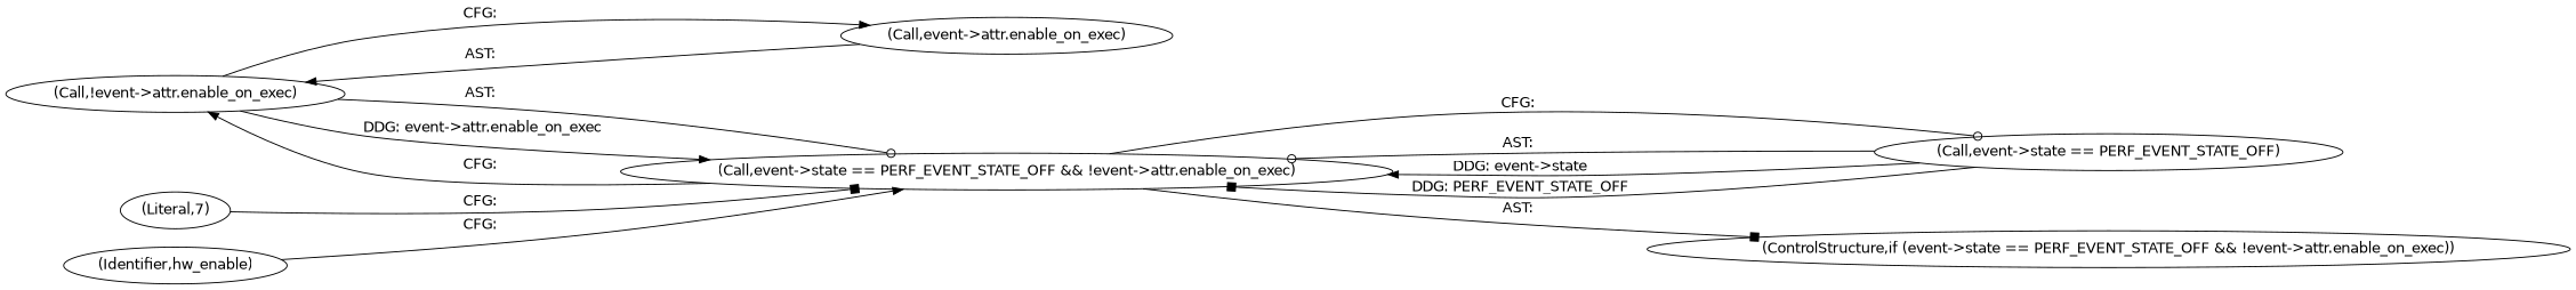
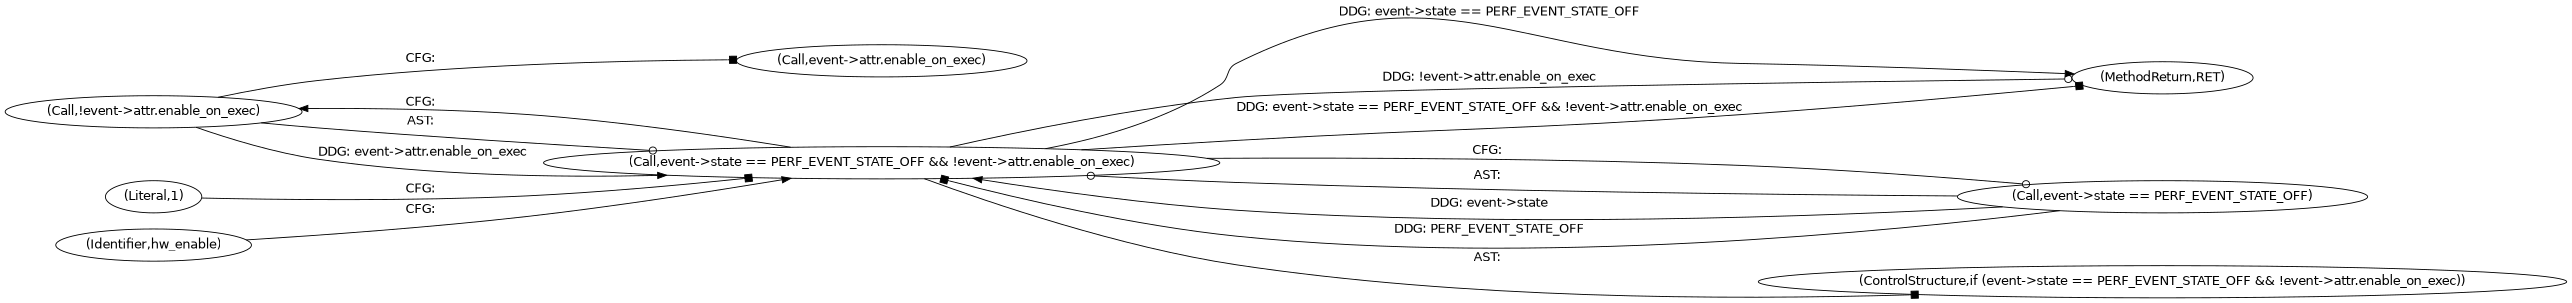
  digraph {
    fontname="DejaVu Sans"
    rankdir=LR
    node [fontname="DejaVu Sans"]
    edge [arrowhead=normal fontname="DejaVu Sans"]
    n1 [label="(Call,!event->attr.enable_on_exec)"]
    n2 [label="(Call,event->state == PERF_EVENT_STATE_OFF && !event->attr.enable_on_exec)"]
    n3 [label="(Call,event->attr.enable_on_exec)"]
+   n4 [label="(MethodReturn,RET)"]
    n5 [label="(Call,event->state == PERF_EVENT_STATE_OFF)"]
    n6 [label="(ControlStructure,if (event->state == PERF_EVENT_STATE_OFF && !event->attr.enable_on_exec))"]
-   n7 [label="(Literal,7)"]
+   n7 [label="(Literal,1)"]
    n8 [label="(Identifier,hw_enable)"]
    n1 -> n2 [arrowhead=odot label="AST: "]
    n1 -> n2 [label="DDG: event->attr.enable_on_exec"]
-   n1 -> n3 [label="CFG: "]
+   n1 -> n3 [arrowhead=box label="CFG: "]
    n2 -> n1 [label="CFG: "]
+   n2 -> n4 [label="DDG: event->state == PERF_EVENT_STATE_OFF"]
+   n2 -> n4 [arrowhead=odot label="DDG: !event->attr.enable_on_exec"]
+   n2 -> n4 [arrowhead=box label="DDG: event->state == PERF_EVENT_STATE_OFF && !event->attr.enable_on_exec"]
    n2 -> n5 [arrowhead=odot label="CFG: "]
    n2 -> n6 [arrowhead=box label="AST: "]
-   n3 -> n1 [label="AST: "]
    n5 -> n2 [arrowhead=odot label="AST: "]
    n5 -> n2 [label="DDG: event->state"]
    n5 -> n2 [arrowhead=box label="DDG: PERF_EVENT_STATE_OFF"]
    n7 -> n2 [arrowhead=box label="CFG: "]
    n8 -> n2 [label="CFG: "]
  }
